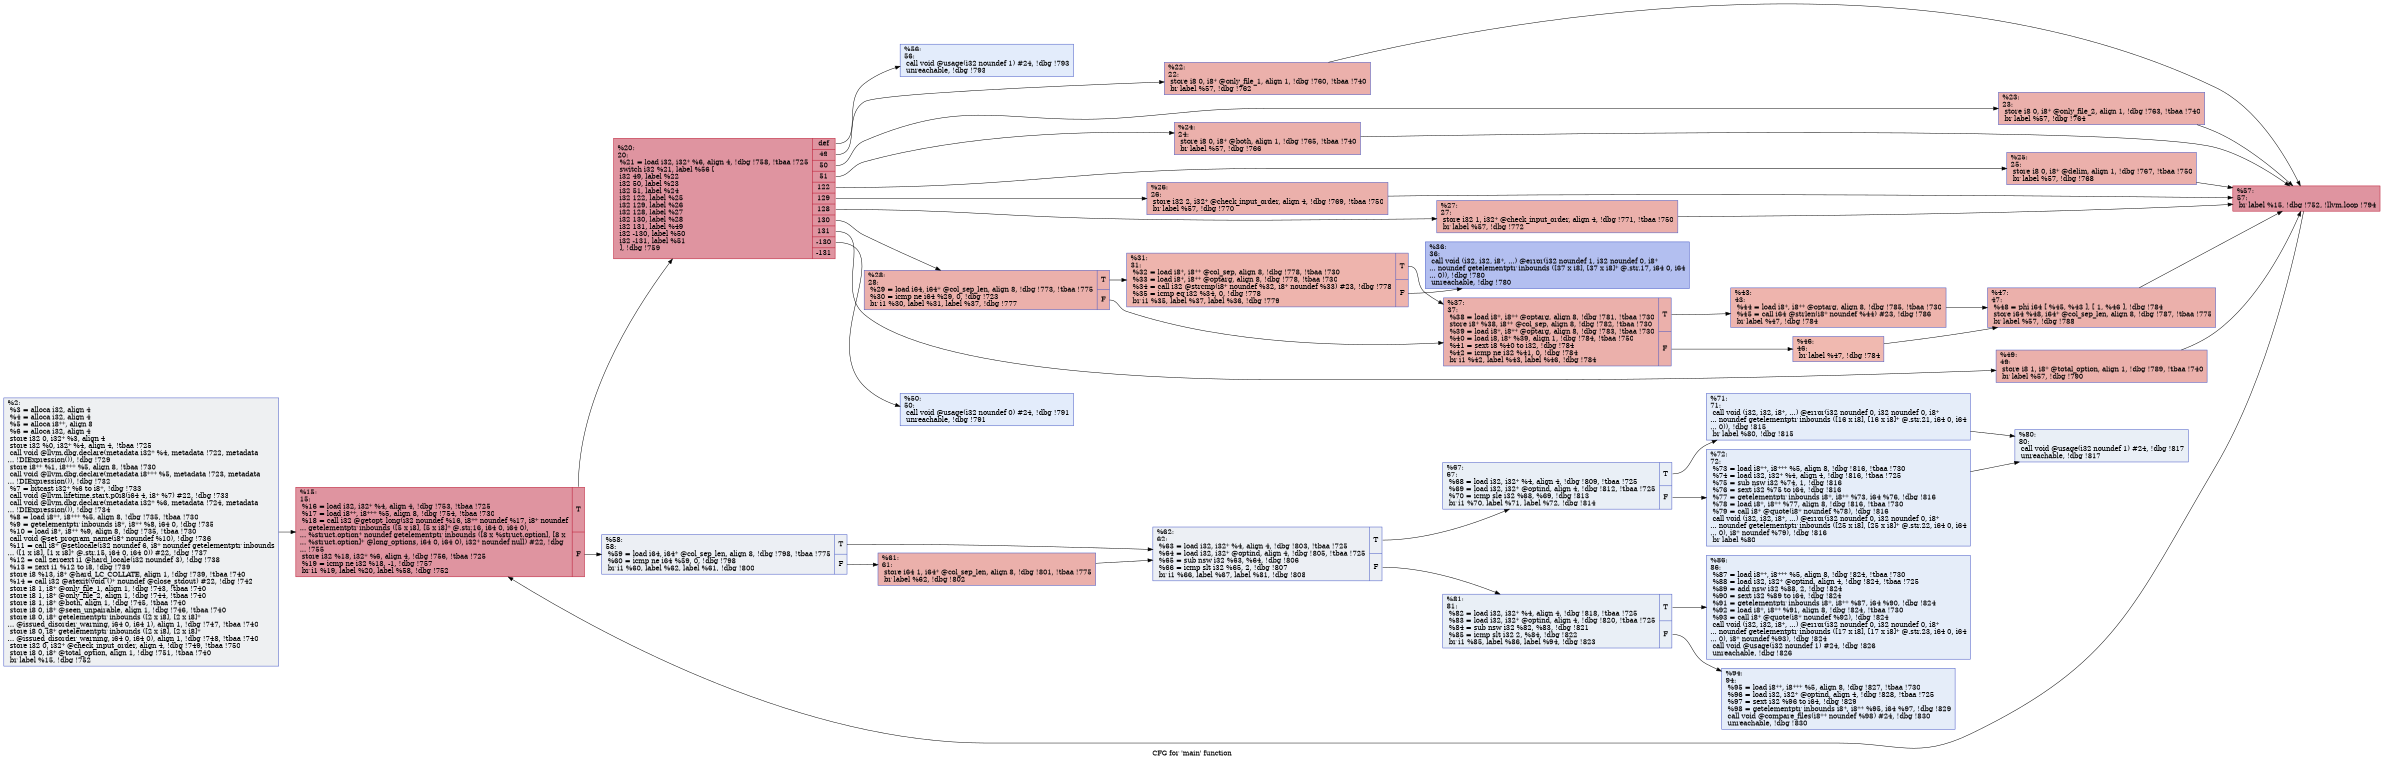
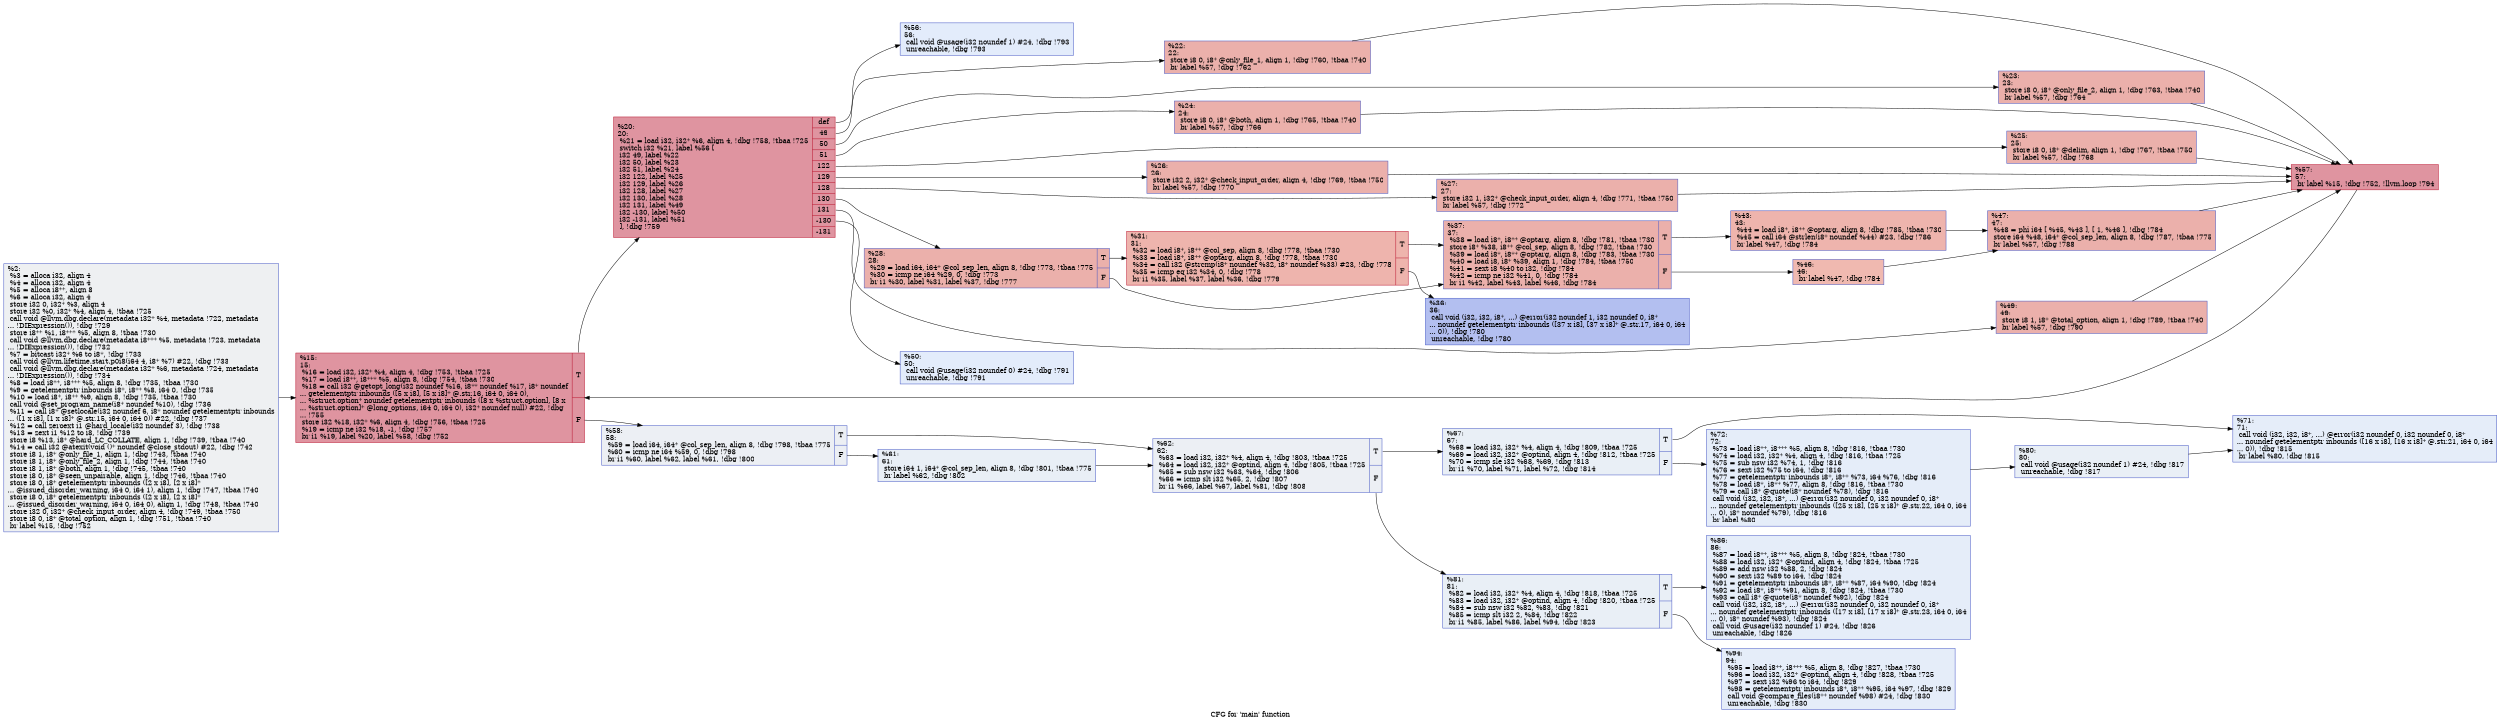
  digraph {
    label="CFG for 'main' function"
    rankdir=LR
    node [color="#3d50c3ff" fillcolor="#d24b4070" shape=record style=filled]
    n1 [fillcolor="#d9dce170" label="{%2:\l  %3 = alloca i32, align 4\l  %4 = alloca i32, align 4\l  %5 = alloca i8**, align 8\l  %6 = alloca i32, align 4\l  store i32 0, i32* %3, align 4\l  store i32 %0, i32* %4, align 4, !tbaa !725\l  call void @llvm.dbg.declare(metadata i32* %4, metadata !722, metadata\l... !DIExpression()), !dbg !729\l  store i8** %1, i8*** %5, align 8, !tbaa !730\l  call void @llvm.dbg.declare(metadata i8*** %5, metadata !723, metadata\l... !DIExpression()), !dbg !732\l  %7 = bitcast i32* %6 to i8*, !dbg !733\l  call void @llvm.lifetime.start.p0i8(i64 4, i8* %7) #22, !dbg !733\l  call void @llvm.dbg.declare(metadata i32* %6, metadata !724, metadata\l... !DIExpression()), !dbg !734\l  %8 = load i8**, i8*** %5, align 8, !dbg !735, !tbaa !730\l  %9 = getelementptr inbounds i8*, i8** %8, i64 0, !dbg !735\l  %10 = load i8*, i8** %9, align 8, !dbg !735, !tbaa !730\l  call void @set_program_name(i8* noundef %10), !dbg !736\l  %11 = call i8* @setlocale(i32 noundef 6, i8* noundef getelementptr inbounds\l... ([1 x i8], [1 x i8]* @.str.15, i64 0, i64 0)) #22, !dbg !737\l  %12 = call zeroext i1 @hard_locale(i32 noundef 3), !dbg !738\l  %13 = zext i1 %12 to i8, !dbg !739\l  store i8 %13, i8* @hard_LC_COLLATE, align 1, !dbg !739, !tbaa !740\l  %14 = call i32 @atexit(void ()* noundef @close_stdout) #22, !dbg !742\l  store i8 1, i8* @only_file_1, align 1, !dbg !743, !tbaa !740\l  store i8 1, i8* @only_file_2, align 1, !dbg !744, !tbaa !740\l  store i8 1, i8* @both, align 1, !dbg !745, !tbaa !740\l  store i8 0, i8* @seen_unpairable, align 1, !dbg !746, !tbaa !740\l  store i8 0, i8* getelementptr inbounds ([2 x i8], [2 x i8]*\l... @issued_disorder_warning, i64 0, i64 1), align 1, !dbg !747, !tbaa !740\l  store i8 0, i8* getelementptr inbounds ([2 x i8], [2 x i8]*\l... @issued_disorder_warning, i64 0, i64 0), align 1, !dbg !748, !tbaa !740\l  store i32 0, i32* @check_input_order, align 4, !dbg !749, !tbaa !750\l  store i8 0, i8* @total_option, align 1, !dbg !751, !tbaa !740\l  br label %15, !dbg !752\l}"]
    n2 [color="#b70d28ff" fillcolor="#b70d2870" label="{%15:\l15:                                               \l  %16 = load i32, i32* %4, align 4, !dbg !753, !tbaa !725\l  %17 = load i8**, i8*** %5, align 8, !dbg !754, !tbaa !730\l  %18 = call i32 @getopt_long(i32 noundef %16, i8** noundef %17, i8* noundef\l... getelementptr inbounds ([5 x i8], [5 x i8]* @.str.16, i64 0, i64 0),\l... %struct.option* noundef getelementptr inbounds ([8 x %struct.option], [8 x\l... %struct.option]* @long_options, i64 0, i64 0), i32* noundef null) #22, !dbg\l... !755\l  store i32 %18, i32* %6, align 4, !dbg !756, !tbaa !725\l  %19 = icmp ne i32 %18, -1, !dbg !757\l  br i1 %19, label %20, label %58, !dbg !752\l|{<s0>T|<s1>F}}"]
    n3 [color="#b70d28ff" fillcolor="#b70d2870" label="{%20:\l20:                                               \l  %21 = load i32, i32* %6, align 4, !dbg !758, !tbaa !725\l  switch i32 %21, label %56 [\l    i32 49, label %22\l    i32 50, label %23\l    i32 51, label %24\l    i32 122, label %25\l    i32 129, label %26\l    i32 128, label %27\l    i32 130, label %28\l    i32 131, label %49\l    i32 -130, label %50\l    i32 -131, label %51\l  ], !dbg !759\l|{<s0>def|<s1>49|<s2>50|<s3>51|<s4>122|<s5>129|<s6>128|<s7>130|<s8>131|<s9>-130|<s10>-131}}"]
    n4 [fillcolor="#d4dbe670" label="{%58:\l58:                                               \l  %59 = load i64, i64* @col_sep_len, align 8, !dbg !798, !tbaa !775\l  %60 = icmp ne i64 %59, 0, !dbg !798\l  br i1 %60, label %62, label %61, !dbg !800\l|{<s0>T|<s1>F}}"]
    n5 [fillcolor="#bfd3f670" label="{%56:\l56:                                               \l  call void @usage(i32 noundef 1) #24, !dbg !793\l  unreachable, !dbg !793\l}"]
    n6 [label="{%22:\l22:                                               \l  store i8 0, i8* @only_file_1, align 1, !dbg !760, !tbaa !740\l  br label %57, !dbg !762\l}"]
    n7 [label="{%23:\l23:                                               \l  store i8 0, i8* @only_file_2, align 1, !dbg !763, !tbaa !740\l  br label %57, !dbg !764\l}"]
    n8 [label="{%24:\l24:                                               \l  store i8 0, i8* @both, align 1, !dbg !765, !tbaa !740\l  br label %57, !dbg !766\l}"]
    n9 [label="{%25:\l25:                                               \l  store i8 0, i8* @delim, align 1, !dbg !767, !tbaa !750\l  br label %57, !dbg !768\l}"]
    n10 [label="{%26:\l26:                                               \l  store i32 2, i32* @check_input_order, align 4, !dbg !769, !tbaa !750\l  br label %57, !dbg !770\l}"]
    n11 [label="{%27:\l27:                                               \l  store i32 1, i32* @check_input_order, align 4, !dbg !771, !tbaa !750\l  br label %57, !dbg !772\l}"]
-   n12 [label="{%28:\l28:                                               \l  %29 = load i64, i64* @col_sep_len, align 8, !dbg !773, !tbaa !775\l  %30 = icmp ne i64 %29, 0, !dbg !723\l  br i1 %30, label %31, label %37, !dbg !777\l|{<s0>T|<s1>F}}"]
+   n12 [label="{%28:\l28:                                               \l  %29 = load i64, i64* @col_sep_len, align 8, !dbg !773, !tbaa !775\l  %30 = icmp ne i64 %29, 0, !dbg !773\l  br i1 %30, label %31, label %37, !dbg !777\l|{<s0>T|<s1>F}}"]
    n13 [label="{%49:\l49:                                               \l  store i8 1, i8* @total_option, align 1, !dbg !789, !tbaa !740\l  br label %57, !dbg !790\l}"]
    n14 [fillcolor="#bfd3f670" label="{%50:\l50:                                               \l  call void @usage(i32 noundef 0) #24, !dbg !791\l  unreachable, !dbg !791\l}"]
    n15 [fillcolor="#d4dbe670" label="{%62:\l62:                                               \l  %63 = load i32, i32* %4, align 4, !dbg !803, !tbaa !725\l  %64 = load i32, i32* @optind, align 4, !dbg !805, !tbaa !725\l  %65 = sub nsw i32 %63, %64, !dbg !806\l  %66 = icmp slt i32 %65, 2, !dbg !807\l  br i1 %66, label %67, label %81, !dbg !808\l|{<s0>T|<s1>F}}"]
-   n16 [label="{%61:\l61:                                               \l  store i64 1, i64* @col_sep_len, align 8, !dbg !801, !tbaa !775\l  br label %62, !dbg !802\l}"]
+   n16 [fillcolor="#cedaeb70" label="{%61:\l61:                                               \l  store i64 1, i64* @col_sep_len, align 8, !dbg !801, !tbaa !775\l  br label %62, !dbg !802\l}"]
    n17 [color="#b70d28ff" fillcolor="#b70d2870" label="{%57:\l57:                                               \l  br label %15, !dbg !752, !llvm.loop !794\l}"]
-   n18 [fillcolor="#d8564670" label="{%31:\l31:                                               \l  %32 = load i8*, i8** @col_sep, align 8, !dbg !778, !tbaa !730\l  %33 = load i8*, i8** @optarg, align 8, !dbg !778, !tbaa !730\l  %34 = call i32 @strcmp(i8* noundef %32, i8* noundef %33) #23, !dbg !778\l  %35 = icmp eq i32 %34, 0, !dbg !778\l  br i1 %35, label %37, label %36, !dbg !779\l|{<s0>T|<s1>F}}"]
+   n18 [color="#b70d28ff" fillcolor="#d8564670" label="{%31:\l31:                                               \l  %32 = load i8*, i8** @col_sep, align 8, !dbg !778, !tbaa !730\l  %33 = load i8*, i8** @optarg, align 8, !dbg !778, !tbaa !730\l  %34 = call i32 @strcmp(i8* noundef %32, i8* noundef %33) #23, !dbg !778\l  %35 = icmp eq i32 %34, 0, !dbg !778\l  br i1 %35, label %37, label %36, !dbg !779\l|{<s0>T|<s1>F}}"]
    n19 [label="{%37:\l37:                                               \l  %38 = load i8*, i8** @optarg, align 8, !dbg !781, !tbaa !730\l  store i8* %38, i8** @col_sep, align 8, !dbg !782, !tbaa !730\l  %39 = load i8*, i8** @optarg, align 8, !dbg !783, !tbaa !730\l  %40 = load i8, i8* %39, align 1, !dbg !784, !tbaa !750\l  %41 = sext i8 %40 to i32, !dbg !784\l  %42 = icmp ne i32 %41, 0, !dbg !784\l  br i1 %42, label %43, label %46, !dbg !784\l|{<s0>T|<s1>F}}"]
    n20 [fillcolor="#cedaeb70" label="{%67:\l67:                                               \l  %68 = load i32, i32* %4, align 4, !dbg !809, !tbaa !725\l  %69 = load i32, i32* @optind, align 4, !dbg !812, !tbaa !725\l  %70 = icmp sle i32 %68, %69, !dbg !813\l  br i1 %70, label %71, label %72, !dbg !814\l|{<s0>T|<s1>F}}"]
    n21 [fillcolor="#cedaeb70" label="{%81:\l81:                                               \l  %82 = load i32, i32* %4, align 4, !dbg !818, !tbaa !725\l  %83 = load i32, i32* @optind, align 4, !dbg !820, !tbaa !725\l  %84 = sub nsw i32 %82, %83, !dbg !821\l  %85 = icmp slt i32 2, %84, !dbg !822\l  br i1 %85, label %86, label %94, !dbg !823\l|{<s0>T|<s1>F}}"]
    n22 [fillcolor="#536edd70" label="{%36:\l36:                                               \l  call void (i32, i32, i8*, ...) @error(i32 noundef 1, i32 noundef 0, i8*\l... noundef getelementptr inbounds ([37 x i8], [37 x i8]* @.str.17, i64 0, i64\l... 0)), !dbg !780\l  unreachable, !dbg !780\l}"]
    n23 [fillcolor="#d8564670" label="{%43:\l43:                                               \l  %44 = load i8*, i8** @optarg, align 8, !dbg !785, !tbaa !730\l  %45 = call i64 @strlen(i8* noundef %44) #23, !dbg !786\l  br label %47, !dbg !784\l}"]
    n24 [fillcolor="#de614d70" label="{%46:\l46:                                               \l  br label %47, !dbg !784\l}"]
    n25 [label="{%47:\l47:                                               \l  %48 = phi i64 [ %45, %43 ], [ 1, %46 ], !dbg !784\l  store i64 %48, i64* @col_sep_len, align 8, !dbg !787, !tbaa !775\l  br label %57, !dbg !788\l}"]
    n26 [fillcolor="#c5d6f270" label="{%71:\l71:                                               \l  call void (i32, i32, i8*, ...) @error(i32 noundef 0, i32 noundef 0, i8*\l... noundef getelementptr inbounds ([16 x i8], [16 x i8]* @.str.21, i64 0, i64\l... 0)), !dbg !815\l  br label %80, !dbg !815\l}"]
    n27 [fillcolor="#c5d6f270" label="{%72:\l72:                                               \l  %73 = load i8**, i8*** %5, align 8, !dbg !816, !tbaa !730\l  %74 = load i32, i32* %4, align 4, !dbg !816, !tbaa !725\l  %75 = sub nsw i32 %74, 1, !dbg !816\l  %76 = sext i32 %75 to i64, !dbg !816\l  %77 = getelementptr inbounds i8*, i8** %73, i64 %76, !dbg !816\l  %78 = load i8*, i8** %77, align 8, !dbg !816, !tbaa !730\l  %79 = call i8* @quote(i8* noundef %78), !dbg !816\l  call void (i32, i32, i8*, ...) @error(i32 noundef 0, i32 noundef 0, i8*\l... noundef getelementptr inbounds ([25 x i8], [25 x i8]* @.str.22, i64 0, i64\l... 0), i8* noundef %79), !dbg !816\l  br label %80\l}"]
    n28 [fillcolor="#c5d6f270" label="{%86:\l86:                                               \l  %87 = load i8**, i8*** %5, align 8, !dbg !824, !tbaa !730\l  %88 = load i32, i32* @optind, align 4, !dbg !824, !tbaa !725\l  %89 = add nsw i32 %88, 2, !dbg !824\l  %90 = sext i32 %89 to i64, !dbg !824\l  %91 = getelementptr inbounds i8*, i8** %87, i64 %90, !dbg !824\l  %92 = load i8*, i8** %91, align 8, !dbg !824, !tbaa !730\l  %93 = call i8* @quote(i8* noundef %92), !dbg !824\l  call void (i32, i32, i8*, ...) @error(i32 noundef 0, i32 noundef 0, i8*\l... noundef getelementptr inbounds ([17 x i8], [17 x i8]* @.str.23, i64 0, i64\l... 0), i8* noundef %93), !dbg !824\l  call void @usage(i32 noundef 1) #24, !dbg !826\l  unreachable, !dbg !826\l}"]
    n29 [fillcolor="#c5d6f270" label="{%94:\l94:                                               \l  %95 = load i8**, i8*** %5, align 8, !dbg !827, !tbaa !730\l  %96 = load i32, i32* @optind, align 4, !dbg !828, !tbaa !725\l  %97 = sext i32 %96 to i64, !dbg !829\l  %98 = getelementptr inbounds i8*, i8** %95, i64 %97, !dbg !829\l  call void @compare_files(i8** noundef %98) #24, !dbg !830\l  unreachable, !dbg !830\l}"]
    n30 [fillcolor="#cedaeb70" label="{%80:\l80:                                               \l  call void @usage(i32 noundef 1) #24, !dbg !817\l  unreachable, !dbg !817\l}"]
    n1 -> n2
    n2 -> n3 [tailport=s0]
    n2 -> n4 [tailport=s1]
    n3 -> n5 [tailport=s0]
    n3 -> n6 [tailport=s1]
    n3 -> n7 [tailport=s2]
    n3 -> n8 [tailport=s3]
    n3 -> n9 [tailport=s4]
    n3 -> n10 [tailport=s5]
    n3 -> n11 [tailport=s6]
    n3 -> n12 [tailport=s7]
    n3 -> n13 [tailport=s8]
    n3 -> n14 [tailport=s9]
    n4 -> n15 [tailport=s0]
    n4 -> n16 [tailport=s1]
    n6 -> n17
    n7 -> n17
    n8 -> n17
    n9 -> n17
    n10 -> n17
    n11 -> n17
    n12 -> n18 [tailport=s0]
    n12 -> n19 [tailport=s1]
    n13 -> n17
    n15 -> n20 [tailport=s0]
    n15 -> n21 [tailport=s1]
    n16 -> n15
    n17 -> n2
    n18 -> n19 [tailport=s0]
    n18 -> n22 [tailport=s1]
    n19 -> n23 [tailport=s0]
    n19 -> n24 [tailport=s1]
    n20 -> n26 [tailport=s0]
    n20 -> n27 [tailport=s1]
    n21 -> n28 [tailport=s0]
    n21 -> n29 [tailport=s1]
    n23 -> n25
    n24 -> n25
    n25 -> n17
-   n26 -> n30
+   n30 -> n26
    n27 -> n30
  }
